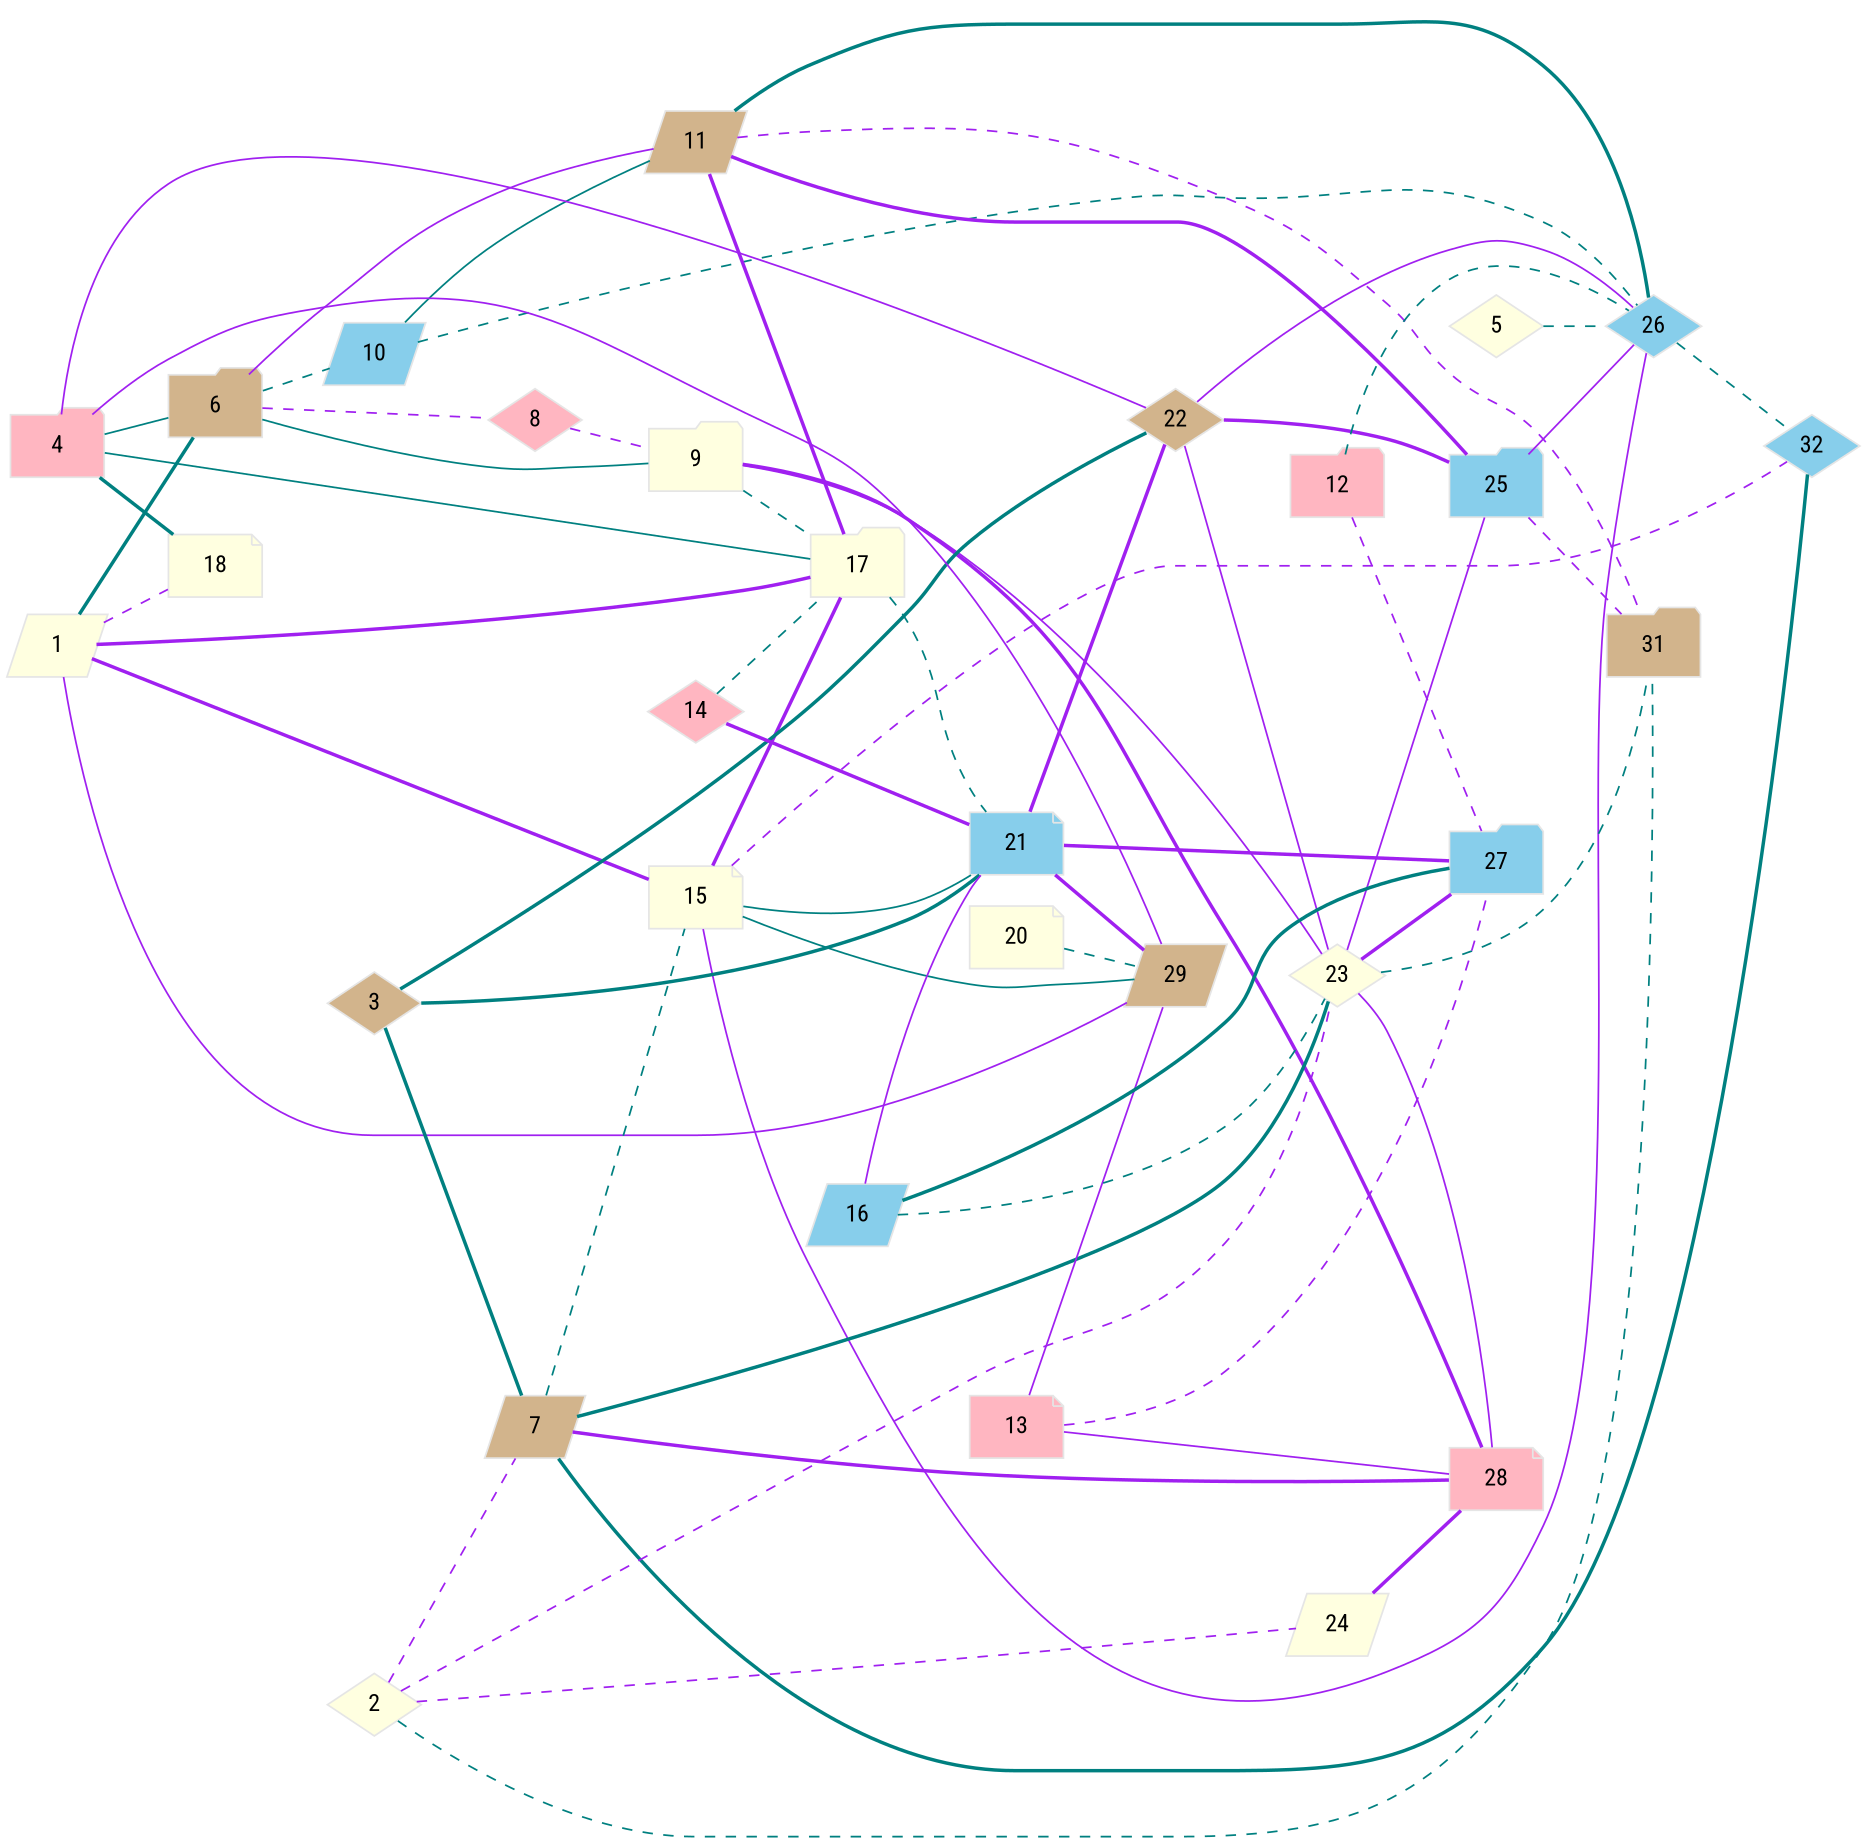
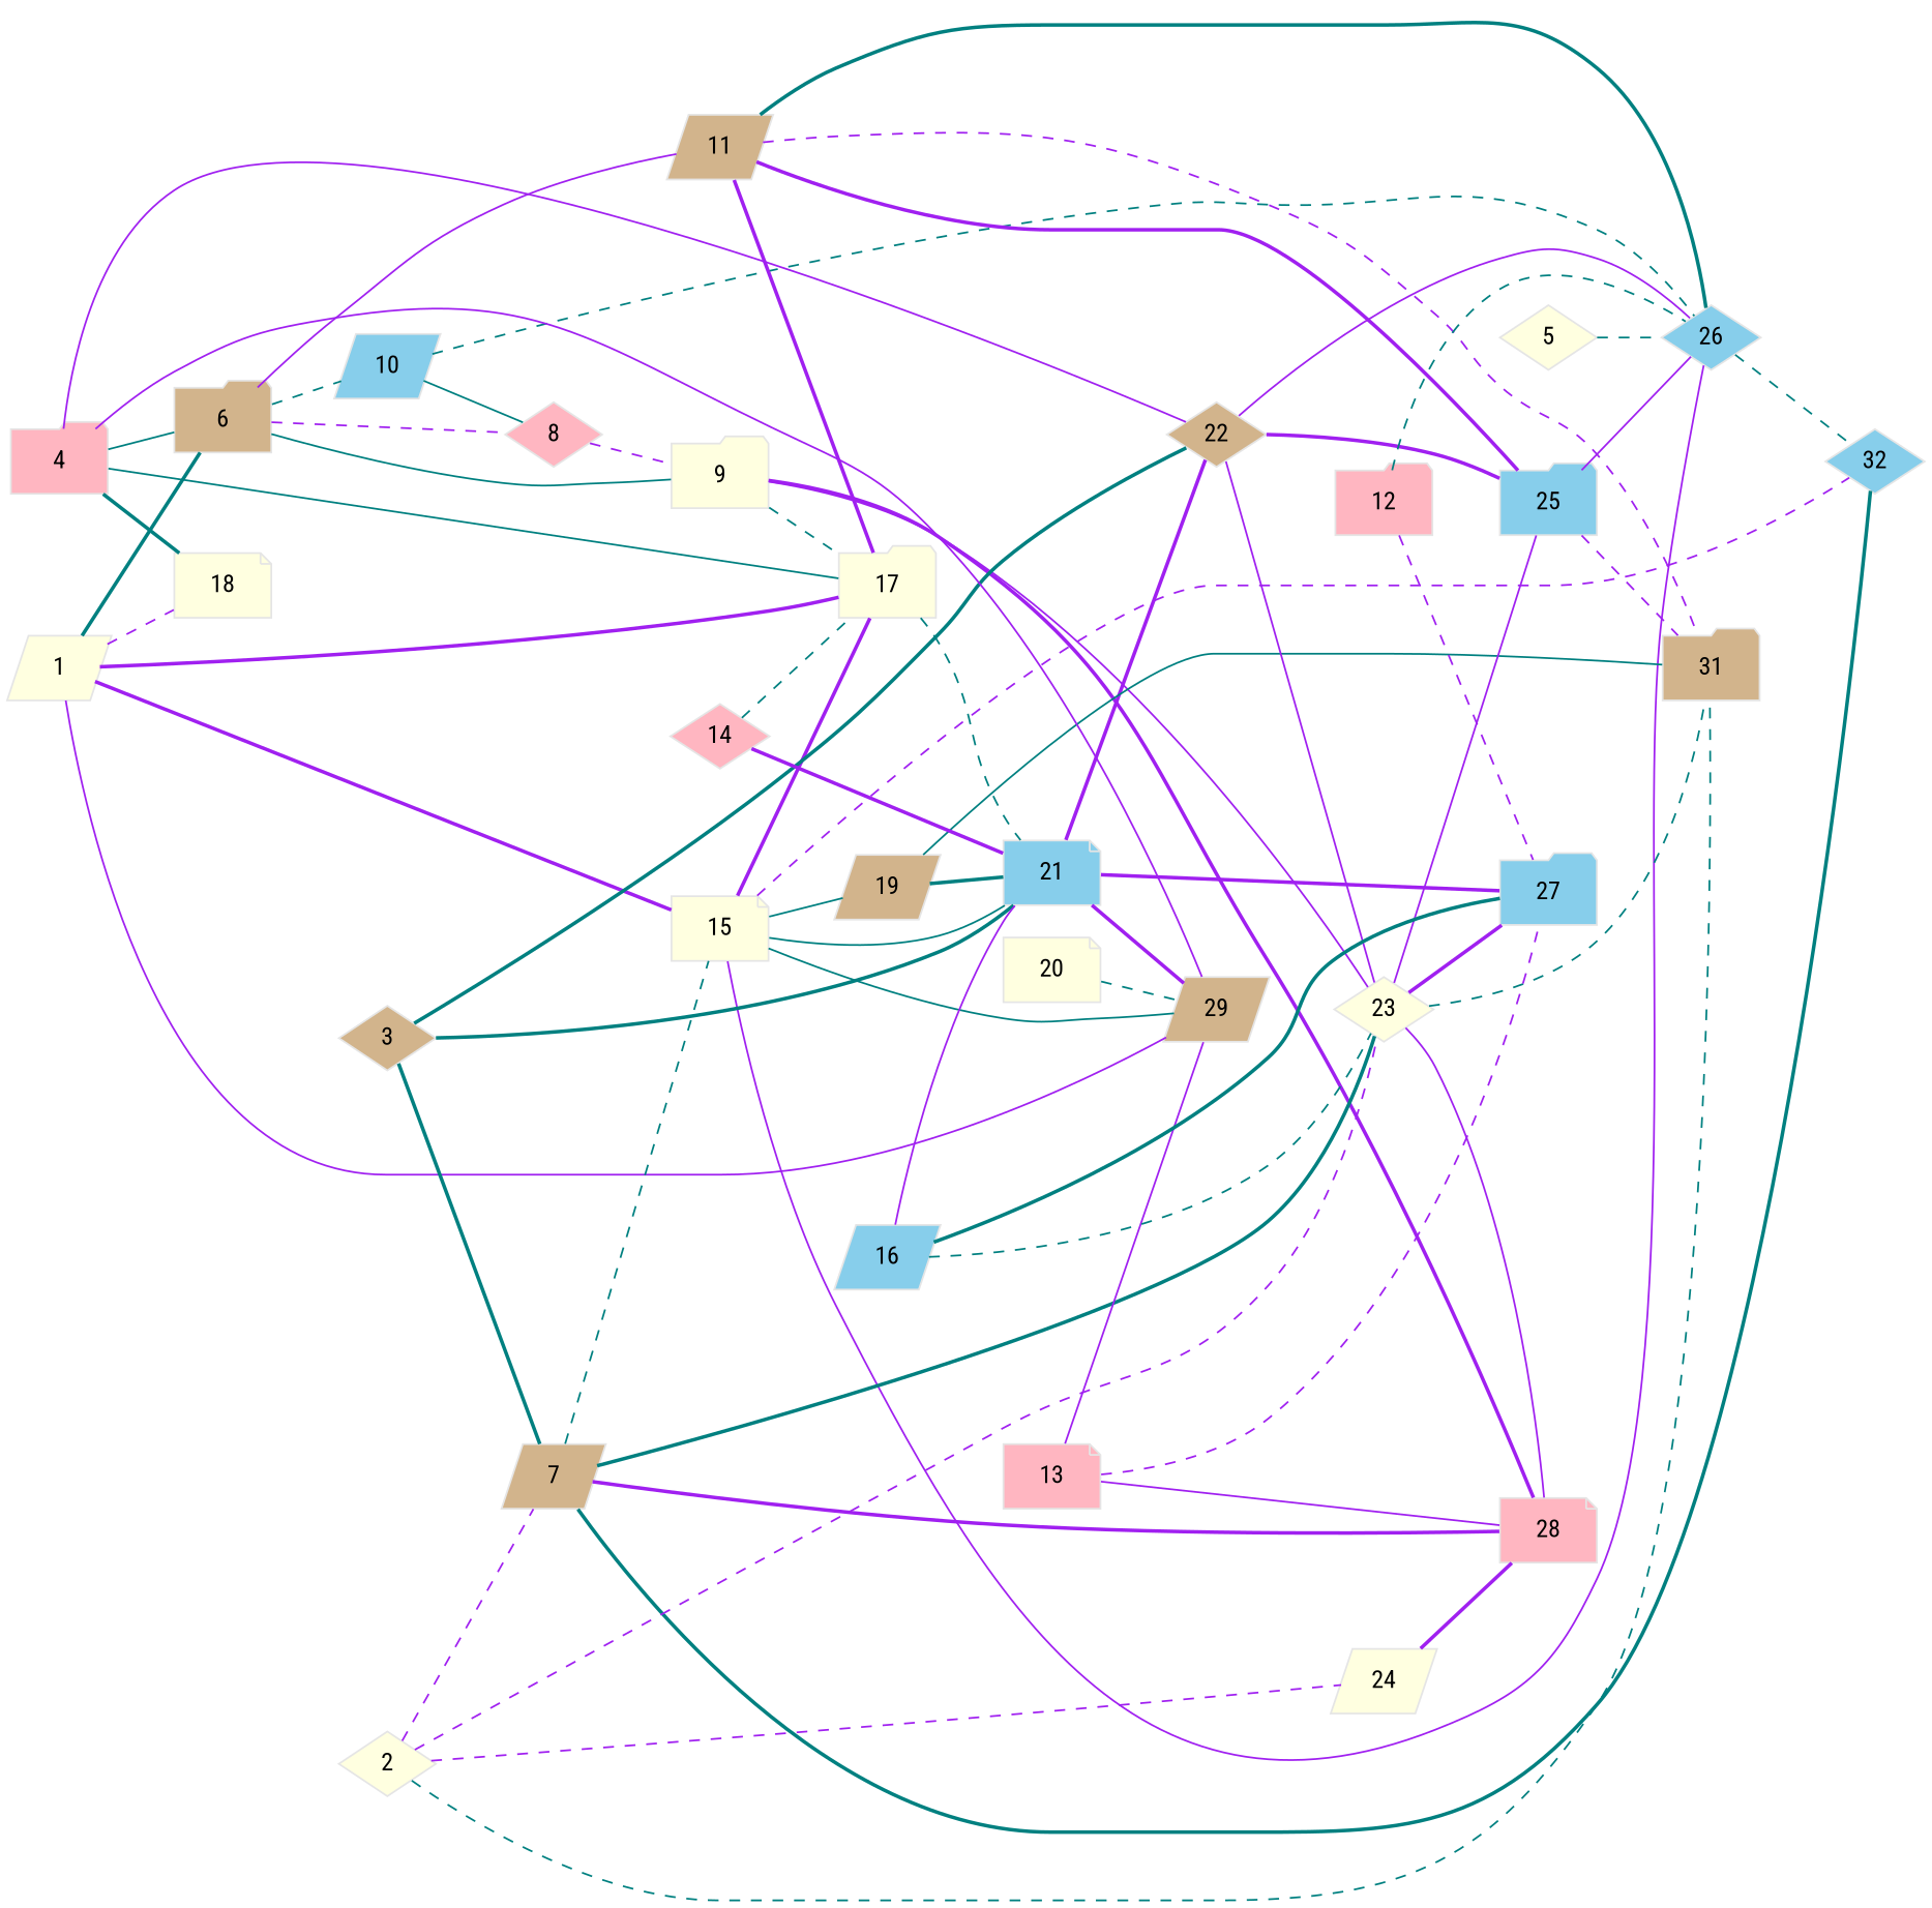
  graph {
    fontname="Roboto Condensed"
    rankdir=LR
    node [color=gray90 fillcolor=lightyellow fontname="Roboto Condensed" shape=diamond style=filled]
    edge [color=purple fontname="Roboto Condensed" style=bold weight=1.0]
    1 [shape=parallelogram]
    6 [fillcolor=tan shape=folder]
    15 [shape=note]
    17 [shape=folder]
    18 [shape=note]
    29 [fillcolor=tan shape=parallelogram]
    8 [fillcolor=lightpink]
    9 [shape=folder]
    10 [fillcolor=skyblue shape=parallelogram]
    11 [fillcolor=tan shape=parallelogram]
    21 [fillcolor=skyblue shape=note]
    26 [fillcolor=skyblue]
    32 [fillcolor=skyblue]
+   19 [fillcolor=tan shape=parallelogram]
    7 [fillcolor=tan shape=parallelogram]
    2
    23
    24 [shape=parallelogram]
    31 [fillcolor=tan shape=folder]
    28 [fillcolor=lightpink shape=note]
    25 [fillcolor=skyblue shape=folder]
    27 [fillcolor=skyblue shape=folder]
    3 [fillcolor=tan]
    22 [fillcolor=tan]
    4 [fillcolor=lightpink shape=folder]
    5
    12 [fillcolor=lightpink shape=folder]
    13 [fillcolor=lightpink shape=note]
    14 [fillcolor=lightpink]
    16 [fillcolor=skyblue shape=parallelogram]
    20 [shape=note]
    1 -- 6 [color=teal]
    1 -- 15
    1 -- 17
    1 -- 18 [style=dashed]
    1 -- 29 [style=solid]
    6 -- 8 [style=dashed]
    6 -- 9 [color=teal style=solid]
    6 -- 10 [color=teal style=dashed]
    6 -- 11 [style=solid]
    15 -- 17
    15 -- 29 [color=teal style=solid]
    15 -- 21 [color=teal style=solid]
    15 -- 26 [style=solid]
    15 -- 32 [style=dashed]
+   15 -- 19 [color=teal style=solid]
    17 -- 21 [color=teal style=dashed]
    8 -- 9 [style=dashed]
    9 -- 17 [color=teal style=dashed]
    9 -- 23 [style=solid]
    9 -- 28 [weight=2.0]
-   10 -- 11 [color=teal style=solid]
+   10 -- 8 [color=teal style=solid]
    10 -- 26 [color=teal style=dashed]
    11 -- 17 [weight=2.0]
    11 -- 26 [color=teal]
    11 -- 31 [style=dashed]
    11 -- 25
    21 -- 29
    21 -- 27
    21 -- 22
    26 -- 32 [color=teal style=dashed weight=2.0]
+   19 -- 21 [color=teal]
+   19 -- 31 [color=teal style=solid]
    7 -- 15 [color=teal style=dashed]
    7 -- 32 [color=teal]
    7 -- 23 [color=teal]
    7 -- 28
    2 -- 7 [style=dashed]
    2 -- 23 [style=dashed]
    2 -- 24 [style=dashed]
    2 -- 31 [color=teal style=dashed]
    23 -- 31 [color=teal style=dashed]
    23 -- 28 [style=solid]
    23 -- 25 [style=solid]
    23 -- 27
    24 -- 28 [weight=2.0]
    25 -- 26 [style=solid]
    25 -- 31 [style=dashed]
    3 -- 21 [color=teal]
    3 -- 7 [color=teal]
    3 -- 22 [color=teal]
    22 -- 26 [style=solid]
    22 -- 23 [style=solid]
    22 -- 25
    4 -- 6 [color=teal style=solid]
    4 -- 17 [color=teal style=solid]
    4 -- 18 [color=teal weight=2.0]
    4 -- 29 [style=solid]
    4 -- 22 [style=solid]
    5 -- 26 [color=teal style=dashed weight=2.0]
    12 -- 26 [color=teal style=dashed]
    12 -- 27 [style=dashed weight=2.0]
    13 -- 29 [style=solid]
    13 -- 28 [style=solid weight=2.0]
    13 -- 27 [style=dashed]
    14 -- 17 [color=teal style=dashed]
    14 -- 21
    16 -- 21 [style=solid]
    16 -- 23 [color=teal style=dashed weight=2.0]
    16 -- 27 [color=teal]
    20 -- 29 [color=teal style=dashed weight=2.0]
  }
